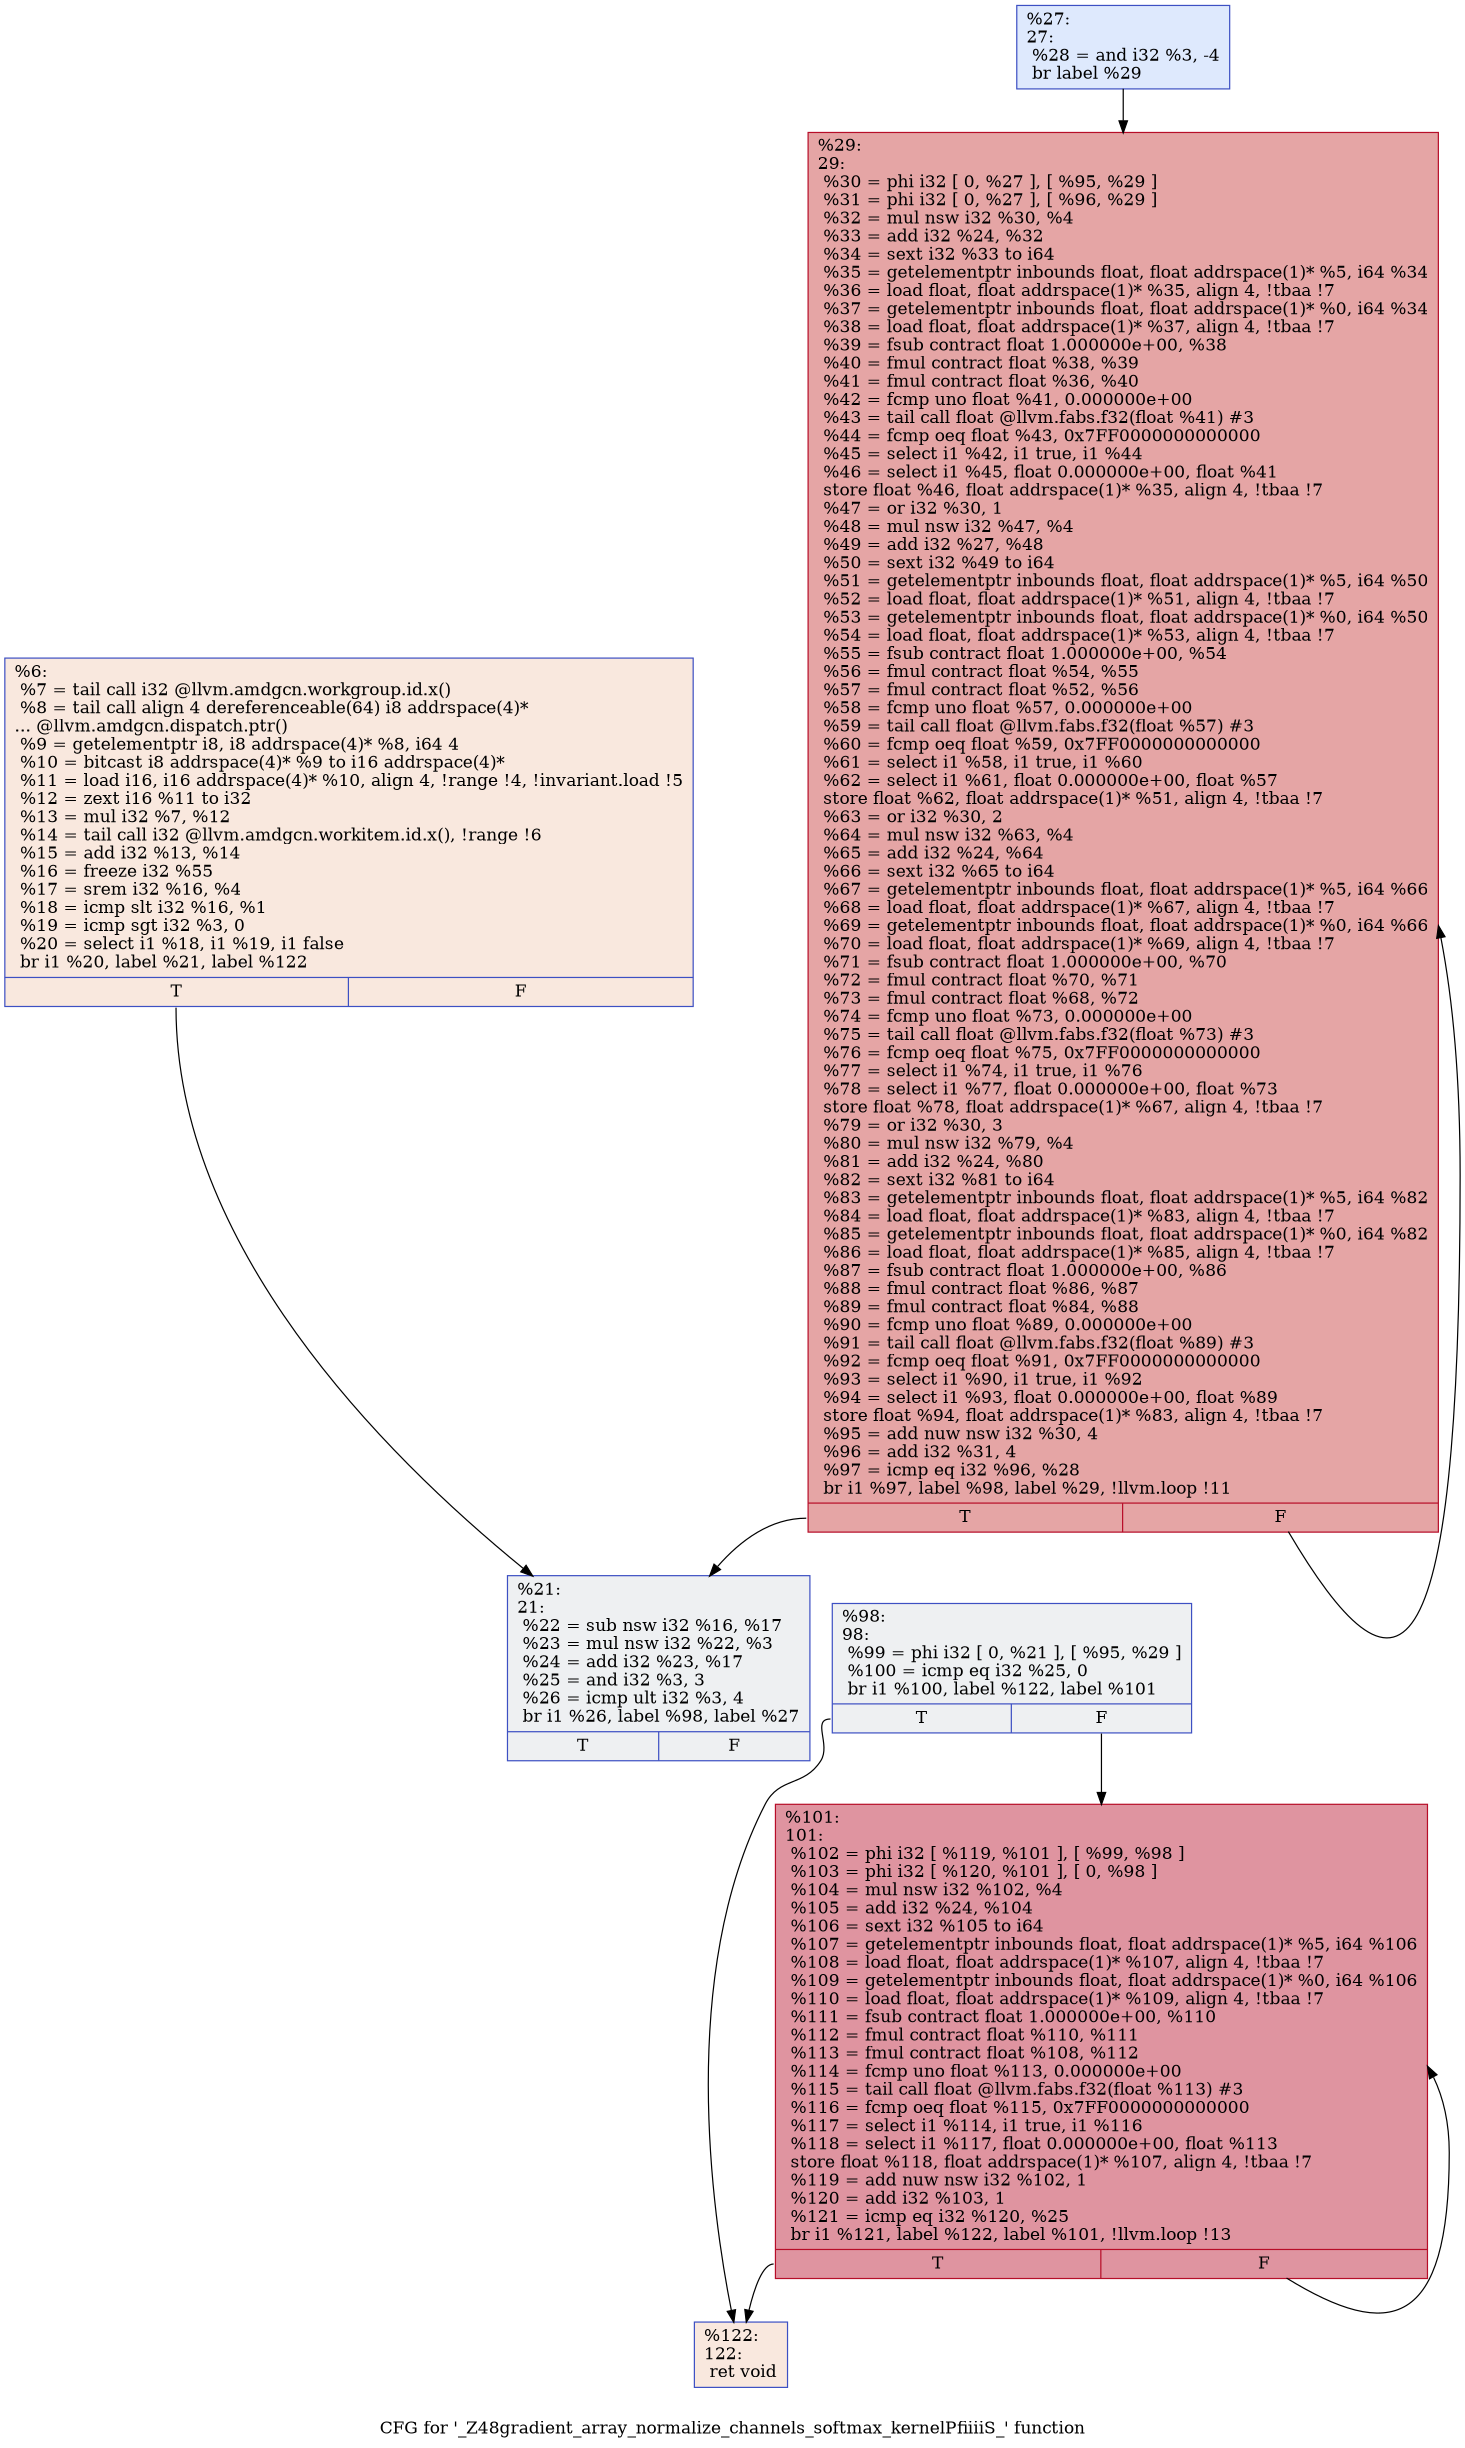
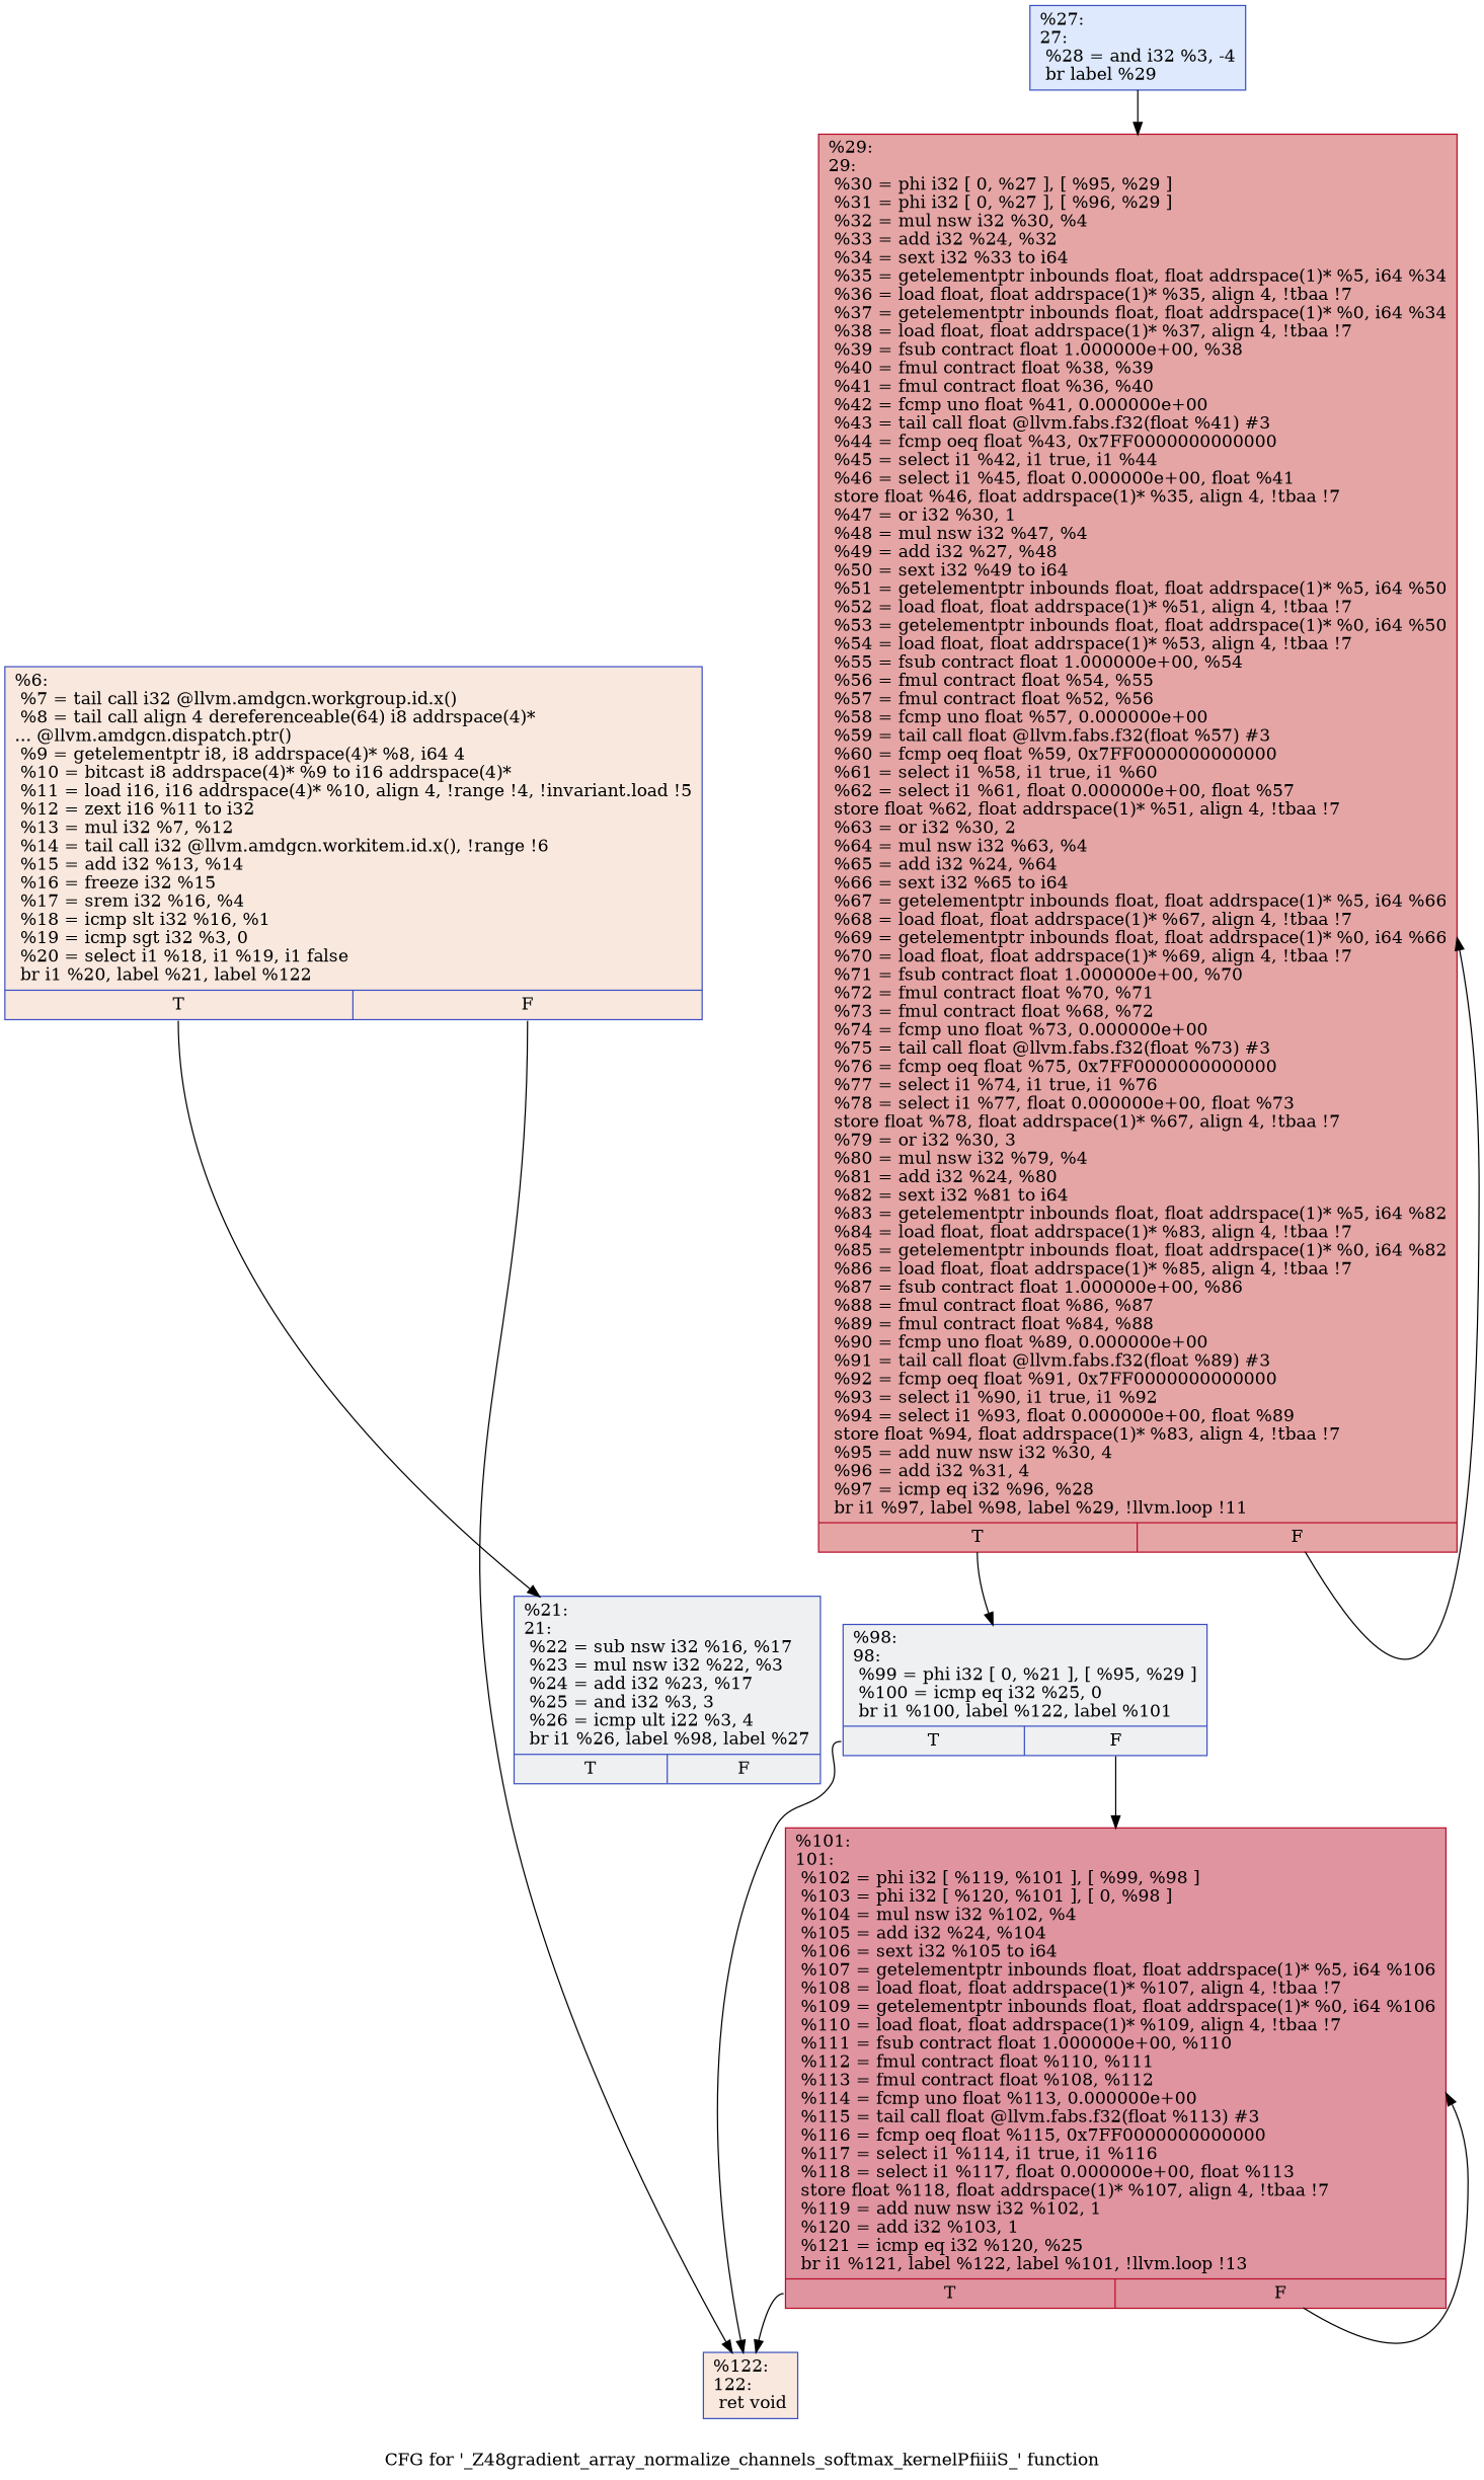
  digraph {
    label="CFG for '_Z48gradient_array_normalize_channels_softmax_kernelPfiiiiS_' function"
    node [color="#3d50c3ff" fillcolor="#f2cab570" shape=record style=filled]
    edge [tailport=s0]
-   n1 [label="{%6:\l  %7 = tail call i32 @llvm.amdgcn.workgroup.id.x()\l  %8 = tail call align 4 dereferenceable(64) i8 addrspace(4)*\l... @llvm.amdgcn.dispatch.ptr()\l  %9 = getelementptr i8, i8 addrspace(4)* %8, i64 4\l  %10 = bitcast i8 addrspace(4)* %9 to i16 addrspace(4)*\l  %11 = load i16, i16 addrspace(4)* %10, align 4, !range !4, !invariant.load !5\l  %12 = zext i16 %11 to i32\l  %13 = mul i32 %7, %12\l  %14 = tail call i32 @llvm.amdgcn.workitem.id.x(), !range !6\l  %15 = add i32 %13, %14\l  %16 = freeze i32 %55\l  %17 = srem i32 %16, %4\l  %18 = icmp slt i32 %16, %1\l  %19 = icmp sgt i32 %3, 0\l  %20 = select i1 %18, i1 %19, i1 false\l  br i1 %20, label %21, label %122\l|{<s0>T|<s1>F}}"]
-   n2 [fillcolor="#d9dce170" label="{%21:\l21:                                               \l  %22 = sub nsw i32 %16, %17\l  %23 = mul nsw i32 %22, %3\l  %24 = add i32 %23, %17\l  %25 = and i32 %3, 3\l  %26 = icmp ult i32 %3, 4\l  br i1 %26, label %98, label %27\l|{<s0>T|<s1>F}}"]
+   n1 [label="{%6:\l  %7 = tail call i32 @llvm.amdgcn.workgroup.id.x()\l  %8 = tail call align 4 dereferenceable(64) i8 addrspace(4)*\l... @llvm.amdgcn.dispatch.ptr()\l  %9 = getelementptr i8, i8 addrspace(4)* %8, i64 4\l  %10 = bitcast i8 addrspace(4)* %9 to i16 addrspace(4)*\l  %11 = load i16, i16 addrspace(4)* %10, align 4, !range !4, !invariant.load !5\l  %12 = zext i16 %11 to i32\l  %13 = mul i32 %7, %12\l  %14 = tail call i32 @llvm.amdgcn.workitem.id.x(), !range !6\l  %15 = add i32 %13, %14\l  %16 = freeze i32 %15\l  %17 = srem i32 %16, %4\l  %18 = icmp slt i32 %16, %1\l  %19 = icmp sgt i32 %3, 0\l  %20 = select i1 %18, i1 %19, i1 false\l  br i1 %20, label %21, label %122\l|{<s0>T|<s1>F}}"]
+   n2 [fillcolor="#d9dce170" label="{%21:\l21:                                               \l  %22 = sub nsw i32 %16, %17\l  %23 = mul nsw i32 %22, %3\l  %24 = add i32 %23, %17\l  %25 = and i32 %3, 3\l  %26 = icmp ult i22 %3, 4\l  br i1 %26, label %98, label %27\l|{<s0>T|<s1>F}}"]
    n3 [label="{%122:\l122:                                              \l  ret void\l}"]
    n4 [fillcolor="#d9dce170" label="{%98:\l98:                                               \l  %99 = phi i32 [ 0, %21 ], [ %95, %29 ]\l  %100 = icmp eq i32 %25, 0\l  br i1 %100, label %122, label %101\l|{<s0>T|<s1>F}}"]
    n5 [color="#b70d28ff" fillcolor="#b70d2870" label="{%101:\l101:                                              \l  %102 = phi i32 [ %119, %101 ], [ %99, %98 ]\l  %103 = phi i32 [ %120, %101 ], [ 0, %98 ]\l  %104 = mul nsw i32 %102, %4\l  %105 = add i32 %24, %104\l  %106 = sext i32 %105 to i64\l  %107 = getelementptr inbounds float, float addrspace(1)* %5, i64 %106\l  %108 = load float, float addrspace(1)* %107, align 4, !tbaa !7\l  %109 = getelementptr inbounds float, float addrspace(1)* %0, i64 %106\l  %110 = load float, float addrspace(1)* %109, align 4, !tbaa !7\l  %111 = fsub contract float 1.000000e+00, %110\l  %112 = fmul contract float %110, %111\l  %113 = fmul contract float %108, %112\l  %114 = fcmp uno float %113, 0.000000e+00\l  %115 = tail call float @llvm.fabs.f32(float %113) #3\l  %116 = fcmp oeq float %115, 0x7FF0000000000000\l  %117 = select i1 %114, i1 true, i1 %116\l  %118 = select i1 %117, float 0.000000e+00, float %113\l  store float %118, float addrspace(1)* %107, align 4, !tbaa !7\l  %119 = add nuw nsw i32 %102, 1\l  %120 = add i32 %103, 1\l  %121 = icmp eq i32 %120, %25\l  br i1 %121, label %122, label %101, !llvm.loop !13\l|{<s0>T|<s1>F}}"]
    n6 [fillcolor="#b5cdfa70" label="{%27:\l27:                                               \l  %28 = and i32 %3, -4\l  br label %29\l}"]
    n7 [color="#b70d28ff" fillcolor="#c5333470" label="{%29:\l29:                                               \l  %30 = phi i32 [ 0, %27 ], [ %95, %29 ]\l  %31 = phi i32 [ 0, %27 ], [ %96, %29 ]\l  %32 = mul nsw i32 %30, %4\l  %33 = add i32 %24, %32\l  %34 = sext i32 %33 to i64\l  %35 = getelementptr inbounds float, float addrspace(1)* %5, i64 %34\l  %36 = load float, float addrspace(1)* %35, align 4, !tbaa !7\l  %37 = getelementptr inbounds float, float addrspace(1)* %0, i64 %34\l  %38 = load float, float addrspace(1)* %37, align 4, !tbaa !7\l  %39 = fsub contract float 1.000000e+00, %38\l  %40 = fmul contract float %38, %39\l  %41 = fmul contract float %36, %40\l  %42 = fcmp uno float %41, 0.000000e+00\l  %43 = tail call float @llvm.fabs.f32(float %41) #3\l  %44 = fcmp oeq float %43, 0x7FF0000000000000\l  %45 = select i1 %42, i1 true, i1 %44\l  %46 = select i1 %45, float 0.000000e+00, float %41\l  store float %46, float addrspace(1)* %35, align 4, !tbaa !7\l  %47 = or i32 %30, 1\l  %48 = mul nsw i32 %47, %4\l  %49 = add i32 %27, %48\l  %50 = sext i32 %49 to i64\l  %51 = getelementptr inbounds float, float addrspace(1)* %5, i64 %50\l  %52 = load float, float addrspace(1)* %51, align 4, !tbaa !7\l  %53 = getelementptr inbounds float, float addrspace(1)* %0, i64 %50\l  %54 = load float, float addrspace(1)* %53, align 4, !tbaa !7\l  %55 = fsub contract float 1.000000e+00, %54\l  %56 = fmul contract float %54, %55\l  %57 = fmul contract float %52, %56\l  %58 = fcmp uno float %57, 0.000000e+00\l  %59 = tail call float @llvm.fabs.f32(float %57) #3\l  %60 = fcmp oeq float %59, 0x7FF0000000000000\l  %61 = select i1 %58, i1 true, i1 %60\l  %62 = select i1 %61, float 0.000000e+00, float %57\l  store float %62, float addrspace(1)* %51, align 4, !tbaa !7\l  %63 = or i32 %30, 2\l  %64 = mul nsw i32 %63, %4\l  %65 = add i32 %24, %64\l  %66 = sext i32 %65 to i64\l  %67 = getelementptr inbounds float, float addrspace(1)* %5, i64 %66\l  %68 = load float, float addrspace(1)* %67, align 4, !tbaa !7\l  %69 = getelementptr inbounds float, float addrspace(1)* %0, i64 %66\l  %70 = load float, float addrspace(1)* %69, align 4, !tbaa !7\l  %71 = fsub contract float 1.000000e+00, %70\l  %72 = fmul contract float %70, %71\l  %73 = fmul contract float %68, %72\l  %74 = fcmp uno float %73, 0.000000e+00\l  %75 = tail call float @llvm.fabs.f32(float %73) #3\l  %76 = fcmp oeq float %75, 0x7FF0000000000000\l  %77 = select i1 %74, i1 true, i1 %76\l  %78 = select i1 %77, float 0.000000e+00, float %73\l  store float %78, float addrspace(1)* %67, align 4, !tbaa !7\l  %79 = or i32 %30, 3\l  %80 = mul nsw i32 %79, %4\l  %81 = add i32 %24, %80\l  %82 = sext i32 %81 to i64\l  %83 = getelementptr inbounds float, float addrspace(1)* %5, i64 %82\l  %84 = load float, float addrspace(1)* %83, align 4, !tbaa !7\l  %85 = getelementptr inbounds float, float addrspace(1)* %0, i64 %82\l  %86 = load float, float addrspace(1)* %85, align 4, !tbaa !7\l  %87 = fsub contract float 1.000000e+00, %86\l  %88 = fmul contract float %86, %87\l  %89 = fmul contract float %84, %88\l  %90 = fcmp uno float %89, 0.000000e+00\l  %91 = tail call float @llvm.fabs.f32(float %89) #3\l  %92 = fcmp oeq float %91, 0x7FF0000000000000\l  %93 = select i1 %90, i1 true, i1 %92\l  %94 = select i1 %93, float 0.000000e+00, float %89\l  store float %94, float addrspace(1)* %83, align 4, !tbaa !7\l  %95 = add nuw nsw i32 %30, 4\l  %96 = add i32 %31, 4\l  %97 = icmp eq i32 %96, %28\l  br i1 %97, label %98, label %29, !llvm.loop !11\l|{<s0>T|<s1>F}}"]
    n1 -> n2
+   n1 -> n3 [tailport=s1]
    n4 -> n3
    n4 -> n5 [tailport=s1]
    n5 -> n3
    n5 -> n5 [tailport=s1]
    n6 -> n7
-   n7 -> n2
+   n7 -> n4
    n7 -> n7 [tailport=s1]
  }
